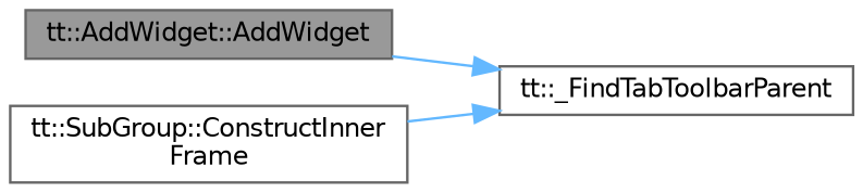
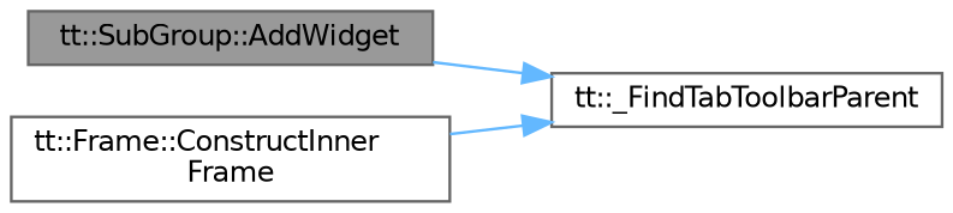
  digraph {
    rankdir=LR
    node [color=grey40 fillcolor=white fontname=Helvetica fontsize=10 shape=box style=filled]
    edge [color=steelblue1 fontname=Helvetica fontsize=10 labelfontname=Helvetica labelfontsize=10 style=solid]
-   n1 [color=gray40 fillcolor=grey60 fontcolor=black height=0.2 label="tt::AddWidget::AddWidget" width=0.4]
+   n1 [color=gray40 fillcolor=grey60 fontcolor=black height=0.2 label="tt::SubGroup::AddWidget" width=0.4]
    n2 [height=0.2 label="tt::_FindTabToolbarParent" width=0.4]
-   n3 [height=0.2 label="tt::SubGroup::ConstructInner\lFrame" width=0.4]
+   n3 [height=0.2 label="tt::Frame::ConstructInner\lFrame" width=0.4]
    n1 -> n2
    n3 -> n2
  }
